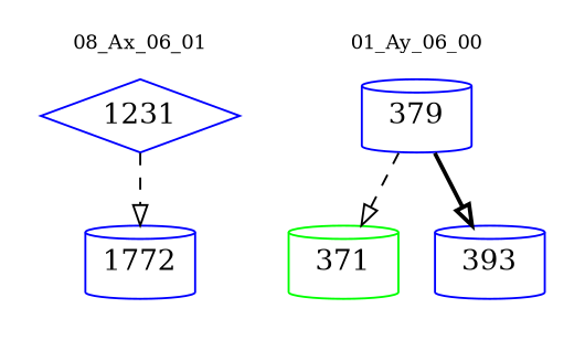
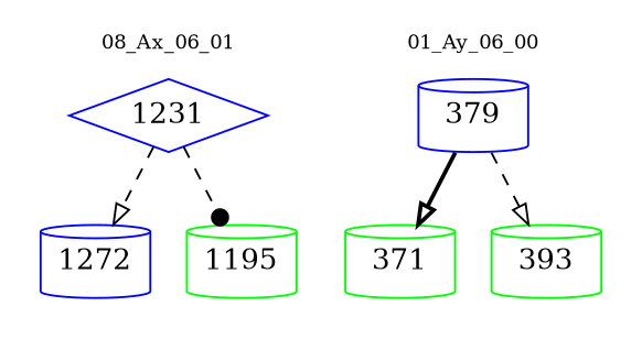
  digraph {
    node [color=blue shape=cylinder]
    edge [arrowhead=onormal color=black style=dashed]
    n1 [label=1231 shape=diamond]
-   n2 [label=1772]
+   n2 [label=1272]
+   n3 [color=green label=1195]
    n4 [label=379]
    n5 [color=green label=371]
-   n6 [label=393]
+   n6 [color=green label=393]
    subgraph cluster_1 {
      color=white
      fontsize=10
      label="08_Ax_06_01"
      n1
      n2
+     n3
    }
    subgraph cluster_2 {
      color=white
      fontsize=10
      label="01_Ay_06_00"
      n4
      n5
      n6
    }
    n1 -> n2
-   n4 -> n5
-   n4 -> n6 [style=bold]
+   n1 -> n3 [arrowhead=dot]
+   n4 -> n5 [style=bold]
+   n4 -> n6
  }
